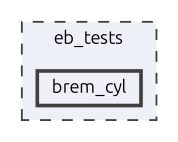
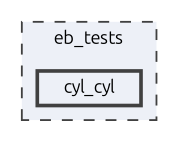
  digraph {
    compound=true
    fontname=Ubuntu
-   n1 [color=grey25 fillcolor="#edf0f7" fontname=Ubuntu fontsize=10 height=0.2 label=brem_cyl shape=box style="filled,bold" width=0.4]
+   n1 [color=grey25 fillcolor="#edf0f7" fontname=Ubuntu fontsize=10 height=0.2 label=cyl_cyl shape=box style="filled,bold" width=0.4]
    subgraph cluster_1 {
      bgcolor="#edf0f7"
      fontsize=10
      label=eb_tests
      pencolor=grey25
      style="filled,dashed"
      n1
    }
  }
